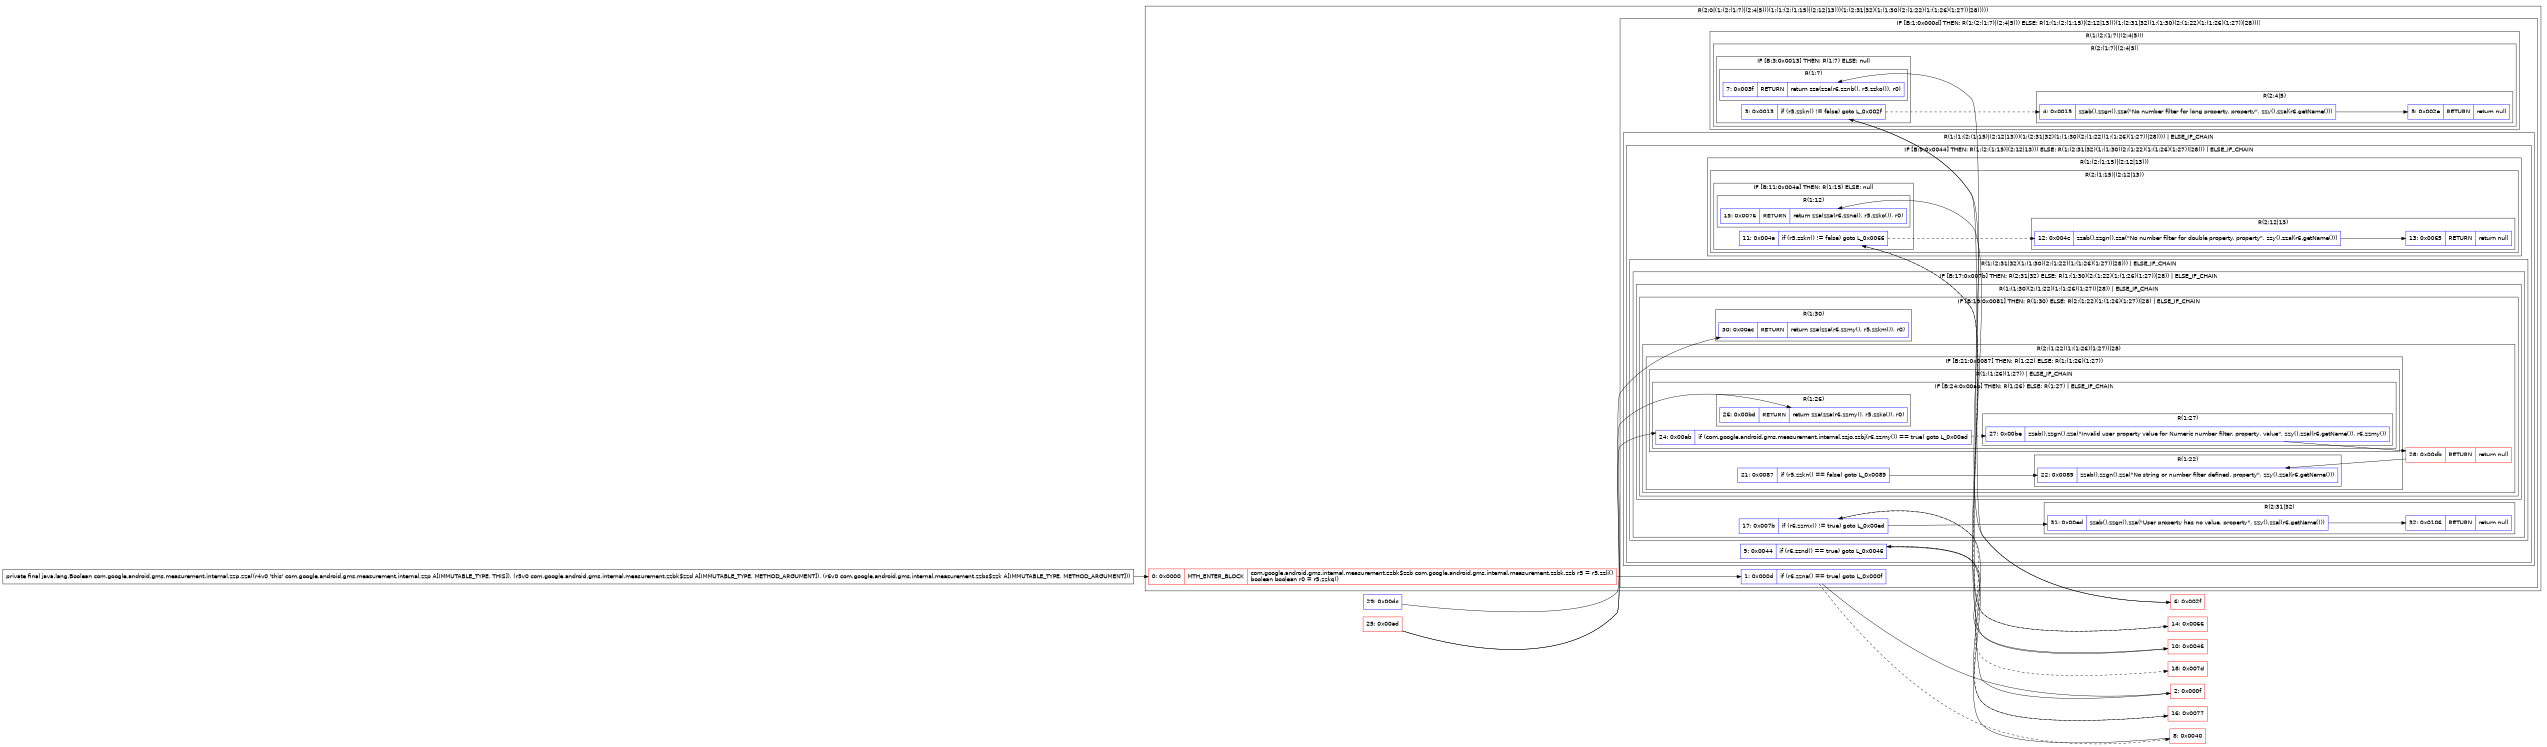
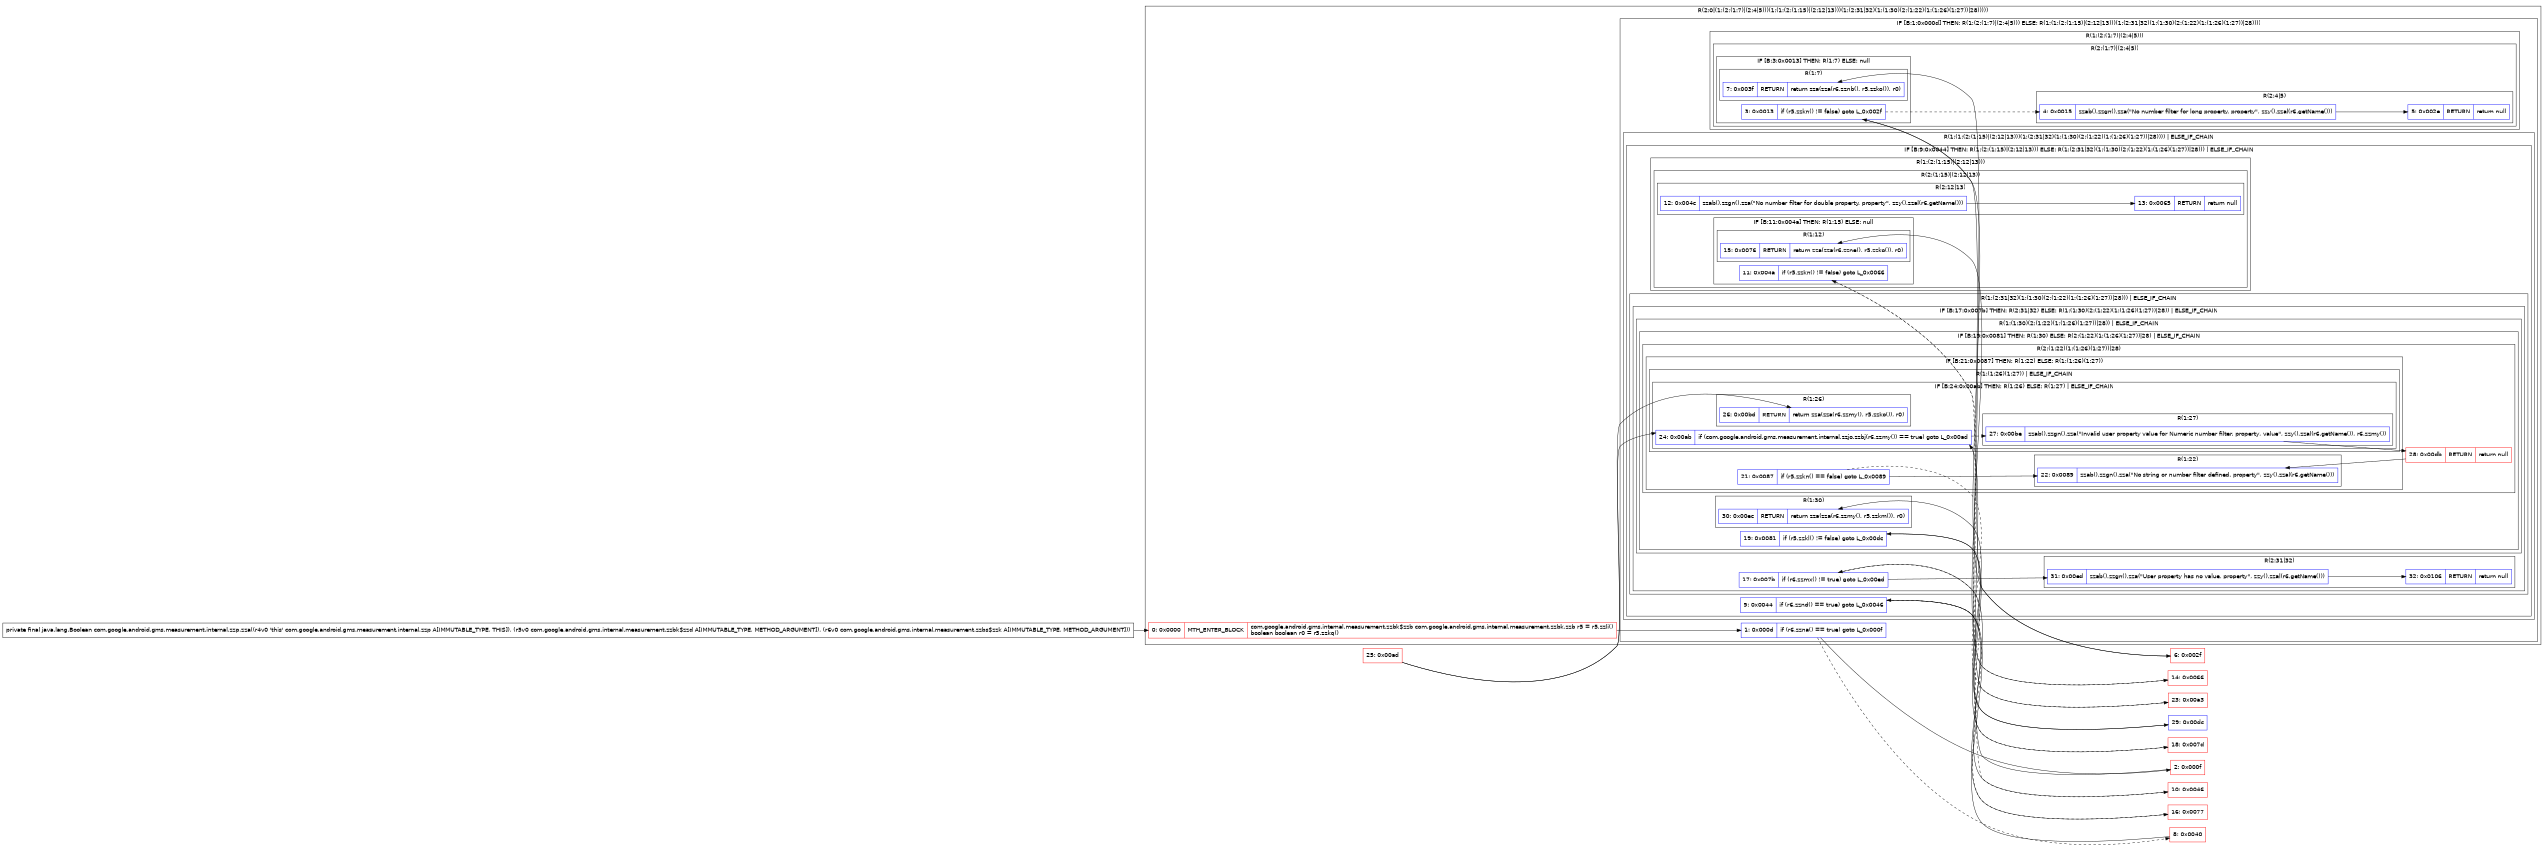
  digraph {
    fontname="DejaVu Sans"
    rankdir=LR
    node [color=blue fontname="DejaVu Sans" shape=record]
    edge [fontname="DejaVu Sans"]
    n1 [label="{7\:\ 0x003f|RETURN\l|return zza(zza(r6.zznb(), r5.zzko()), r0)\l}"]
    n2 [label="{3\:\ 0x0013|if (r5.zzkn() != false) goto L_0x002f\l}"]
    n3 [label="{4\:\ 0x0015|zzab().zzgn().zza(\"No number filter for long property. property\", zzy().zzal(r6.getName()))\l}"]
    n4 [label="{5\:\ 0x002e|RETURN\l|return null\l}"]
    n5 [label="{15\:\ 0x0076|RETURN\l|return zza(zza(r6.zzne(), r5.zzko()), r0)\l}"]
    n6 [label="{11\:\ 0x004a|if (r5.zzkn() != false) goto L_0x0066\l}"]
    n7 [label="{12\:\ 0x004c|zzab().zzgn().zza(\"No number filter for double property. property\", zzy().zzal(r6.getName()))\l}"]
    n8 [label="{13\:\ 0x0065|RETURN\l|return null\l}"]
    n9 [label="{31\:\ 0x00ed|zzab().zzgn().zza(\"User property has no value, property\", zzy().zzal(r6.getName()))\l}"]
    n10 [label="{32\:\ 0x0106|RETURN\l|return null\l}"]
    n11 [label="{30\:\ 0x00ec|RETURN\l|return zza(zza(r6.zzmy(), r5.zzkm()), r0)\l}"]
    n12 [label="{22\:\ 0x0089|zzab().zzgn().zza(\"No string or number filter defined. property\", zzy().zzal(r6.getName()))\l}"]
    n13 [label="{26\:\ 0x00bd|RETURN\l|return zza(zza(r6.zzmy(), r5.zzko()), r0)\l}"]
    n14 [label="{27\:\ 0x00be|zzab().zzgn().zza(\"Invalid user property value for Numeric number filter. property, value\", zzy().zzal(r6.getName()), r6.zzmy())\l}"]
    n15 [label="{24\:\ 0x00ab|if (com.google.android.gms.measurement.internal.zzjo.zzbj(r6.zzmy()) == true) goto L_0x00ad\l}"]
    n16 [label="{21\:\ 0x0087|if (r5.zzkn() == false) goto L_0x0089\l}"]
    n17 [color=red label="{28\:\ 0x00db|RETURN\l|return null\l}"]
+   n18 [label="{19\:\ 0x0081|if (r5.zzkl() != false) goto L_0x00dc\l}"]
    n19 [label="{17\:\ 0x007b|if (r6.zzmx() != true) goto L_0x00ed\l}"]
    n20 [label="{9\:\ 0x0044|if (r6.zznd() == true) goto L_0x0046\l}"]
    n21 [label="{1\:\ 0x000d|if (r6.zzna() == true) goto L_0x000f\l}"]
    n22 [color=red label="{0\:\ 0x0000|MTH_ENTER_BLOCK\l|com.google.android.gms.internal.measurement.zzbk$zzb com.google.android.gms.internal.measurement.zzbk.zzb r5 = r5.zzli()\lboolean boolean r0 = r5.zzkq()\l}"]
    n23 [color=red label="{6\:\ 0x002f}"]
    n24 [color=red label="{14\:\ 0x0066}"]
+   n25 [color=red label="{23\:\ 0x00a3}"]
    n26 [label="{29\:\ 0x00dc}"]
    n27 [color=red label="{18\:\ 0x007d}"]
    n28 [color=red label="{10\:\ 0x0046}"]
    n29 [color=red label="{16\:\ 0x0077}"]
    n30 [color=red label="{2\:\ 0x000f}"]
    n31 [color=red label="{8\:\ 0x0040}"]
    n32 [color=red label="{25\:\ 0x00ad}"]
    n33 [label="{private final java.lang.Boolean com.google.android.gms.measurement.internal.zzp.zza((r4v0 'this' com.google.android.gms.measurement.internal.zzp A[IMMUTABLE_TYPE, THIS]), (r5v0 com.google.android.gms.internal.measurement.zzbk$zzd A[IMMUTABLE_TYPE, METHOD_ARGUMENT]), (r6v0 com.google.android.gms.internal.measurement.zzbs$zzk A[IMMUTABLE_TYPE, METHOD_ARGUMENT])) }" color=""]
    subgraph cluster_1 {
      label="R(2:0|(1:(2:(1:7)|(2:4|5)))(1:(1:(2:(1:15)|(2:12|13)))(1:(2:31|32)(1:(1:30)(2:(1:22)(1:(1:26)(1:27))|28)))))"
      n22
      subgraph cluster_2 {
        label="IF [B:1:0x000d] THEN: R(1:(2:(1:7)|(2:4|5))) ELSE: R(1:(1:(2:(1:15)|(2:12|13)))(1:(2:31|32)(1:(1:30)(2:(1:22)(1:(1:26)(1:27))|28))))"
        n21
        subgraph cluster_3 {
          label="R(1:(2:(1:7)|(2:4|5)))"
          subgraph cluster_4 {
            label="R(2:(1:7)|(2:4|5))"
            subgraph cluster_5 {
              label="IF [B:3:0x0013] THEN: R(1:7) ELSE: null"
              n2
              subgraph cluster_6 {
                label="R(1:7)"
                n1
              }
            }
            subgraph cluster_7 {
              label="R(2:4|5)"
              n3
              n4
            }
          }
        }
        subgraph cluster_8 {
          label="R(1:(1:(2:(1:15)|(2:12|13)))(1:(2:31|32)(1:(1:30)(2:(1:22)(1:(1:26)(1:27))|28)))) | ELSE_IF_CHAIN\l"
          subgraph cluster_9 {
            label="IF [B:9:0x0044] THEN: R(1:(2:(1:15)|(2:12|13))) ELSE: R(1:(2:31|32)(1:(1:30)(2:(1:22)(1:(1:26)(1:27))|28))) | ELSE_IF_CHAIN\l"
            n20
            subgraph cluster_10 {
              label="R(1:(2:(1:15)|(2:12|13)))"
              subgraph cluster_11 {
                label="R(2:(1:15)|(2:12|13))"
                subgraph cluster_12 {
                  label="IF [B:11:0x004a] THEN: R(1:15) ELSE: null"
                  n6
                  subgraph cluster_13 {
                    label="R(1:12)"
                    n5
                  }
                }
                subgraph cluster_14 {
                  label="R(2:12|13)"
                  n7
                  n8
                }
              }
            }
            subgraph cluster_15 {
              label="R(1:(2:31|32)(1:(1:30)(2:(1:22)(1:(1:26)(1:27))|28))) | ELSE_IF_CHAIN\l"
              subgraph cluster_16 {
                label="IF [B:17:0x007b] THEN: R(2:31|32) ELSE: R(1:(1:30)(2:(1:22)(1:(1:26)(1:27))|28)) | ELSE_IF_CHAIN\l"
                n19
                subgraph cluster_17 {
                  label="R(2:31|32)"
                  n9
                  n10
                }
                subgraph cluster_18 {
                  label="R(1:(1:30)(2:(1:22)(1:(1:26)(1:27))|28)) | ELSE_IF_CHAIN\l"
                  subgraph cluster_19 {
                    label="IF [B:19:0x0081] THEN: R(1:30) ELSE: R(2:(1:22)(1:(1:26)(1:27))|28) | ELSE_IF_CHAIN\l"
+                   n18
                    subgraph cluster_20 {
                      label="R(1:30)"
                      n11
                    }
                    subgraph cluster_21 {
                      label="R(2:(1:22)(1:(1:26)(1:27))|28)"
                      n17
                      subgraph cluster_22 {
                        label="IF [B:21:0x0087] THEN: R(1:22) ELSE: R(1:(1:26)(1:27))"
                        n16
                        subgraph cluster_23 {
                          label="R(1:22)"
                          n12
                        }
                        subgraph cluster_24 {
                          label="R(1:(1:26)(1:27)) | ELSE_IF_CHAIN\l"
                          subgraph cluster_25 {
                            label="IF [B:24:0x00ab] THEN: R(1:26) ELSE: R(1:27) | ELSE_IF_CHAIN\l"
                            n15
                            subgraph cluster_26 {
                              label="R(1:26)"
                              n13
                            }
                            subgraph cluster_27 {
                              label="R(1:27)"
                              n14
                            }
                          }
                        }
                      }
                    }
                  }
                }
              }
            }
          }
        }
      }
    }
    n2 -> n3 [style=dashed]
    n2 -> n23
    n3 -> n4
-   n6 -> n7 [style=dashed]
    n6 -> n24 [style=dashed]
    n7 -> n8
    n9 -> n10
    n14 -> n17
    n15 -> n14 [style=dashed]
    n16 -> n12
+   n16 -> n25 [style=dashed]
    n17 -> n12
+   n18 -> n26
    n19 -> n9
    n19 -> n27 [style=dashed]
    n20 -> n28
    n20 -> n29 [style=dashed]
    n21 -> n30
    n21 -> n31 [style=dashed]
    n22 -> n21
    n23 -> n1
    n24 -> n5
+   n25 -> n15
    n26 -> n11
-   n28 -> n6
+   n27 -> n18
+   n28 -> n6 [style=dashed]
    n29 -> n19
    n30 -> n2
    n31 -> n20
    n32 -> n13
    n32 -> n15
    n33 -> n22
  }
